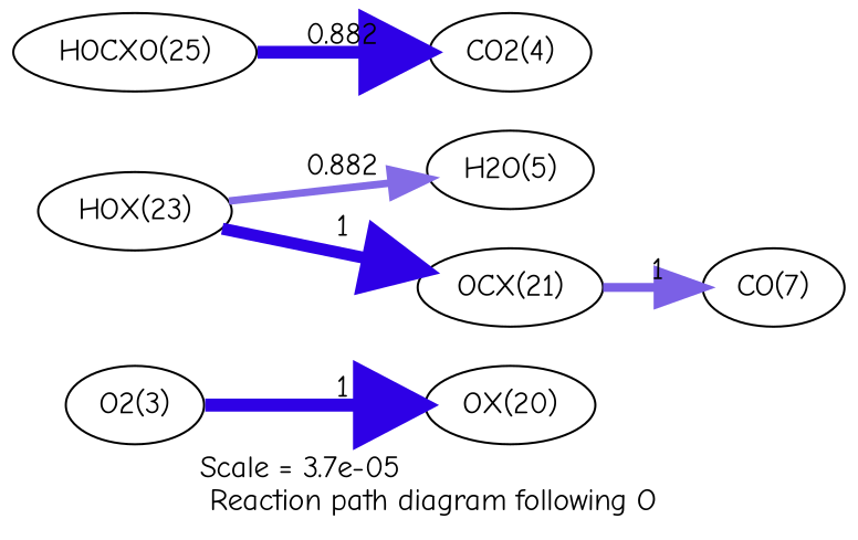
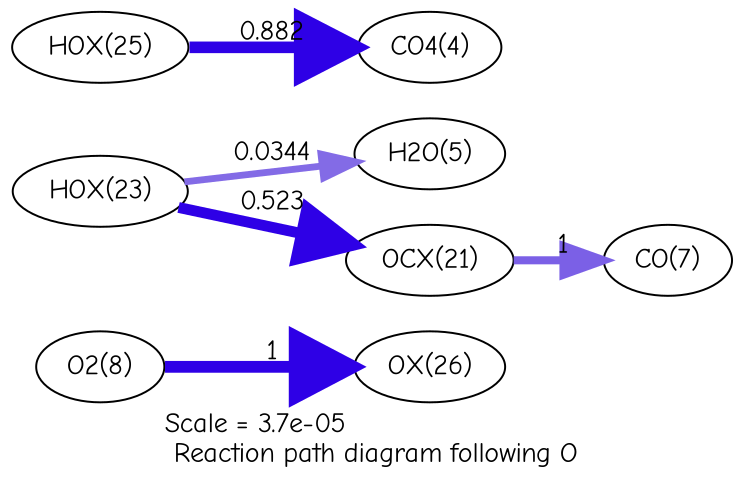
  digraph {
    fontname="Comic Neue"
    label="Scale = 3.7e-05\l Reaction path diagram following O"
    rankdir=LR
    node [fontname="Comic Neue"]
    edge [fontname="Comic Neue"]
-   n1 [label="O2(3)"]
-   n2 [label="OX(20)"]
+   n1 [label="O2(8)"]
+   n2 [label="OX(26)"]
    n3 [label="HOX(23)"]
    n4 [label="H2O(5)"]
    n5 [label="OCX(21)"]
    n6 [label="CO(7)"]
-   n7 [label="HOCXO(25)"]
-   n8 [label="CO2(4)"]
+   n7 [label="HOX(25)"]
+   n8 [label="CO4(4)"]
    n1 -> n2 [arrowsize=3 color="0.7, 1.5, 0.9" label=" 1" penwidth=6]
-   n3 -> n4 [arrowsize=1.73 color="0.7, 0.534, 0.9" label=" 0.882" penwidth=3.46]
-   n3 -> n5 [arrowsize=2.76 color="0.7, 1.02, 0.9" label=" 1" penwidth=5.51]
+   n3 -> n4 [arrowsize=1.73 color="0.7, 0.534, 0.9" label=" 0.0344" penwidth=3.46]
+   n3 -> n5 [arrowsize=2.76 color="0.7, 1.02, 0.9" label=" 0.523" penwidth=5.51]
    n5 -> n6 [arrowsize=2.04 color="0.7, 0.58, 0.9" label=" 1" penwidth=4.09]
    n7 -> n8 [arrowsize=2.95 color="0.7, 1.38, 0.9" label=" 0.882" penwidth=5.9]
  }
